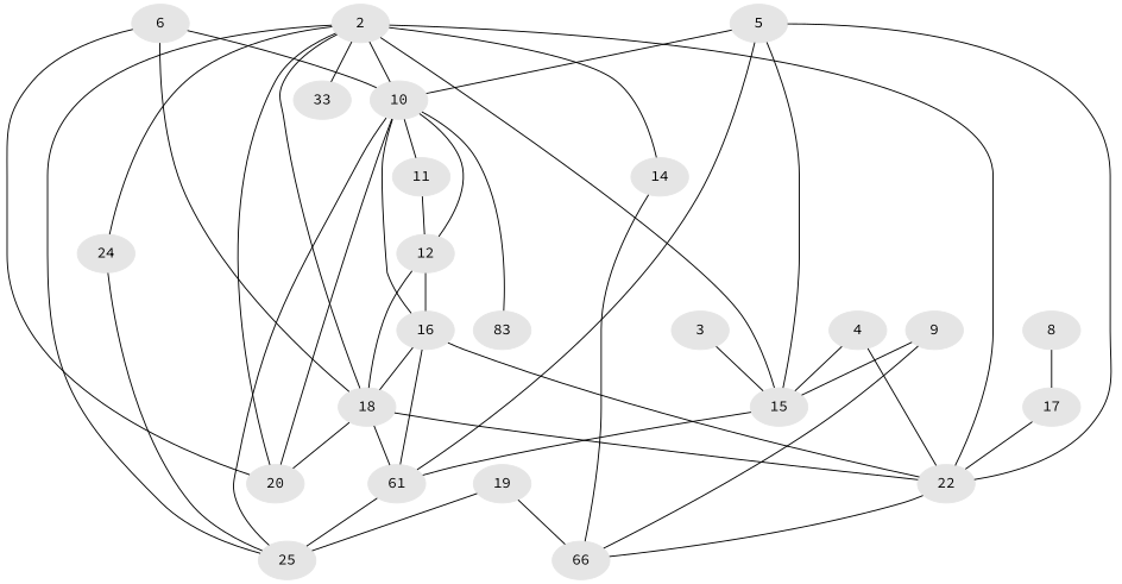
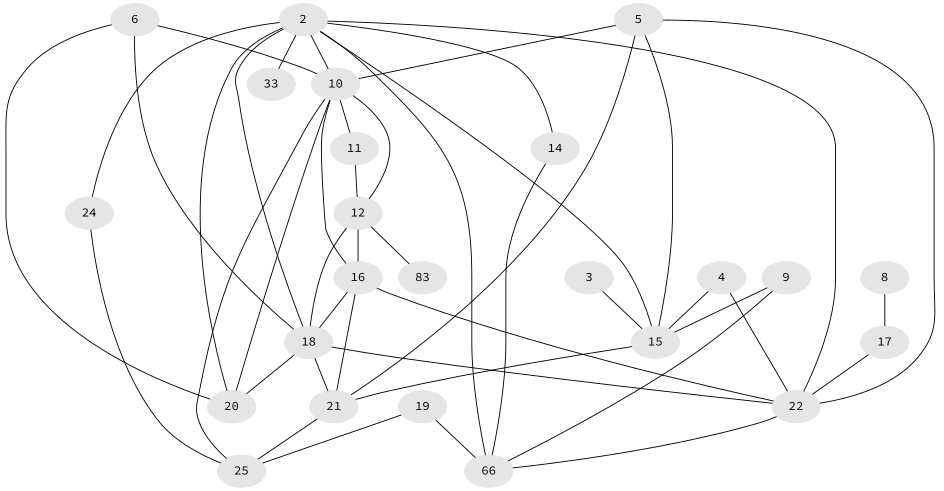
  graph {
    fontname="Source Code Pro"
    node [color=gray90 fontname="Source Code Pro" style=filled]
    edge [fontname="Source Code Pro" weight=1.0]
    2
    10
    n3 [label=33]
    14
    15
    18
    20
    22
    24
    n10 [label=66]
    11
    12
    16
    n14 [label=83]
    25
-   21 [label=61]
+   21
    3
    4
    5
    6
    8
    17
    9
    19
    2 -- 10
    2 -- n3
    2 -- 14
    2 -- 15
    2 -- 18
    2 -- 20
    2 -- 22
    2 -- 24
-   2 -- 25
+   2 -- n10
    10 -- 20
    10 -- 11
    10 -- 12
    10 -- 16
-   10 -- n14
+   12 -- n14
    10 -- 25
    14 -- n10
    15 -- 21
    18 -- 20
    18 -- 22
    18 -- 21
    22 -- n10
    24 -- 25
    11 -- 12
    12 -- 18
    12 -- 16
    16 -- 18
    16 -- 22 [weight=2.0]
    16 -- 21
    21 -- 25 [weight=2.0]
    3 -- 15
    4 -- 15
    4 -- 22
    5 -- 10
    5 -- 15
    5 -- 22
    5 -- 21
    6 -- 10
    6 -- 18
    6 -- 20
    8 -- 17
    17 -- 22
    9 -- 15
    9 -- n10
    19 -- n10 [weight=2.0]
    19 -- 25
  }
